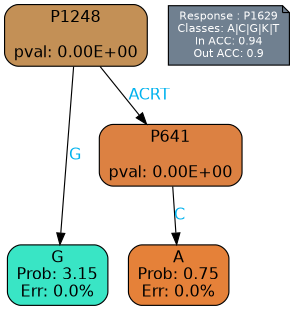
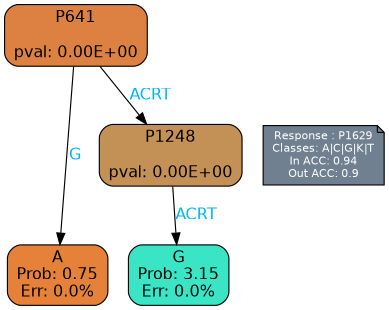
  digraph {
    ranksep=equally
    splines=polylines
    node [color=black fontname=helvetica shape=box style="filled, rounded"]
    edge [fontcolor=deepskyblue2 fontname=helvetica]
    n1 [fillcolor="#e58139" label="A\nProb: 0.75\nErr: 0.0%"]
    n2 [fillcolor="#39e5c5" label="G\nProb: 3.15\nErr: 0.0%"]
    n3 [align=left fillcolor=slategray fontcolor=white fontsize=10 label="Response : P1629\nClasses: A|C|G|K|T\nIn ACC: 0.94\nOut ACC: 0.9\n" shape=note style=filled]
    n4 [fillcolor="#c39056" label="P1248\n\npval: 0.00E+00"]
    n5 [fillcolor="#dc8142" label="P641\n\npval: 0.00E+00"]
    subgraph sub_1 {
      rank=same
      n1
      n2
    }
    subgraph sub_2 {
      rank=same
      n3
      n4
    }
-   n4 -> n2 [label=G]
-   n4 -> n5 [label=ACRT]
-   n5 -> n1 [label=C]
+   n4 -> n2 [label=ACRT]
+   n5 -> n4 [label=ACRT]
+   n5 -> n1 [label=G]
  }
